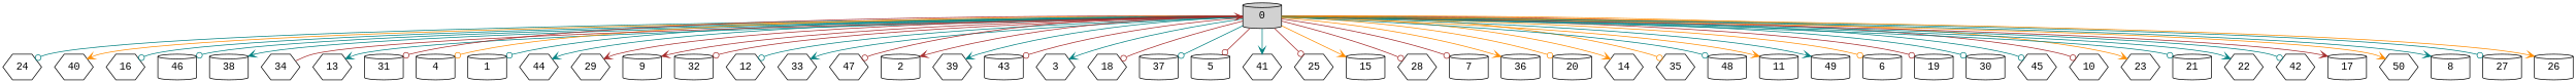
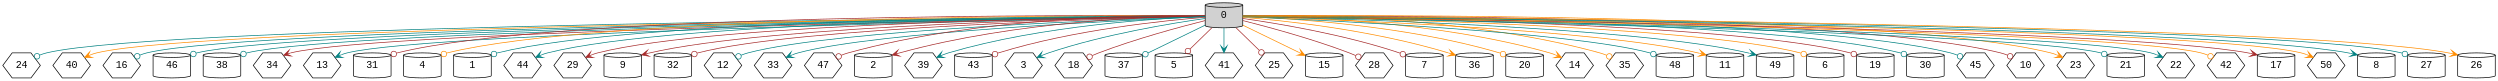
  digraph {
    fontname="Liberation Mono"
    node [fillcolor=white fontname="Liberation Mono" shape=cylinder style=filled]
    edge [arrowhead=odot color=teal fontname="Liberation Mono"]
    0 [fillcolor=grey82]
    n2 [label="24\n" shape=hexagon]
    n3 [label="40\n" shape=hexagon]
    n4 [label="16\n" shape=hexagon]
    n5 [label="46\n"]
    n6 [label="38\n"]
    n7 [label="34\n" shape=hexagon]
    n8 [label="13\n" shape=hexagon]
    n9 [label="31\n"]
    n10 [label="4\n"]
    n11 [label="1\n"]
    n12 [label="44\n" shape=hexagon]
    n13 [label="29\n" shape=hexagon]
    n14 [label="9\n"]
    n15 [label="32\n"]
    n16 [label="12\n" shape=hexagon]
    n17 [label="33\n" shape=hexagon]
    n18 [label="47\n" shape=hexagon]
    n19 [label="2\n"]
    n20 [label="39\n" shape=hexagon]
    n21 [label="43\n"]
    n22 [label="3\n" shape=hexagon]
    n23 [label="18\n" shape=hexagon]
    n24 [label="37\n"]
    n25 [label="5\n"]
    n26 [label="41\n" shape=hexagon]
    n27 [label="25\n" shape=hexagon]
    n28 [label="15\n"]
    n29 [label="28\n" shape=hexagon]
    n30 [label="7\n"]
    n31 [label="36\n"]
    n32 [label="20\n"]
    n33 [label="14\n" shape=hexagon]
    n34 [label="35\n" shape=hexagon]
    n35 [label="48\n"]
    n36 [label="11\n"]
    n37 [label="49\n"]
    n38 [label="6\n"]
    n39 [label="19\n"]
    n40 [label="30\n"]
    n41 [label="45\n" shape=hexagon]
    n42 [label="10\n" shape=hexagon]
    n43 [label="23\n" shape=hexagon]
    n44 [label="21\n"]
    n45 [label="22\n" shape=hexagon]
    n46 [label="42\n" shape=hexagon]
    n47 [label="17\n"]
    n48 [label="50\n" shape=hexagon]
    n49 [label="8\n"]
    n50 [label="27\n"]
    n51 [label="26\n"]
    0 -> n2
    0 -> n3 [arrowhead=vee color=darkorange]
    0 -> n4
    0 -> n5
-   0 -> n6 [arrowhead=vee]
-   n7 -> 0 [arrowhead=vee color=brown]
+   0 -> n6
+   0 -> n7 [arrowhead=vee color=brown]
    0 -> n8 [arrowhead=vee]
    0 -> n9 [color=brown]
    0 -> n10 [color=darkorange]
    0 -> n11
    0 -> n12 [arrowhead=vee]
    0 -> n13 [arrowhead=vee color=brown]
    0 -> n14 [arrowhead=vee color=brown]
    0 -> n15 [color=brown]
    0 -> n16
    0 -> n17 [arrowhead=vee]
    0 -> n18 [color=brown]
    0 -> n19 [arrowhead=vee color=brown]
    0 -> n20 [arrowhead=vee]
    0 -> n21 [color=brown]
    0 -> n22 [arrowhead=vee]
    0 -> n23 [color=brown]
    0 -> n24
    0 -> n25 [color=brown]
    0 -> n26 [arrowhead=vee]
    0 -> n27 [color=brown]
    0 -> n28 [arrowhead=vee color=darkorange]
    0 -> n29 [color=brown]
    0 -> n30 [color=brown]
    0 -> n31 [arrowhead=vee color=darkorange]
    0 -> n32 [color=darkorange]
    0 -> n33 [arrowhead=vee color=darkorange]
    0 -> n34 [color=darkorange]
    0 -> n35
    0 -> n36 [arrowhead=vee color=darkorange]
    0 -> n37 [arrowhead=vee]
    0 -> n38 [color=darkorange]
    0 -> n39 [color=brown]
    0 -> n40
    0 -> n41
    0 -> n42 [color=brown]
    0 -> n43 [arrowhead=vee color=darkorange]
    0 -> n44
    0 -> n45 [arrowhead=vee]
-   0 -> n46
+   0 -> n46 [color=darkorange]
    0 -> n47 [arrowhead=vee color=brown]
    0 -> n48 [arrowhead=vee color=darkorange]
    0 -> n49 [arrowhead=vee]
    0 -> n50
    0 -> n51 [arrowhead=vee color=darkorange]
  }
